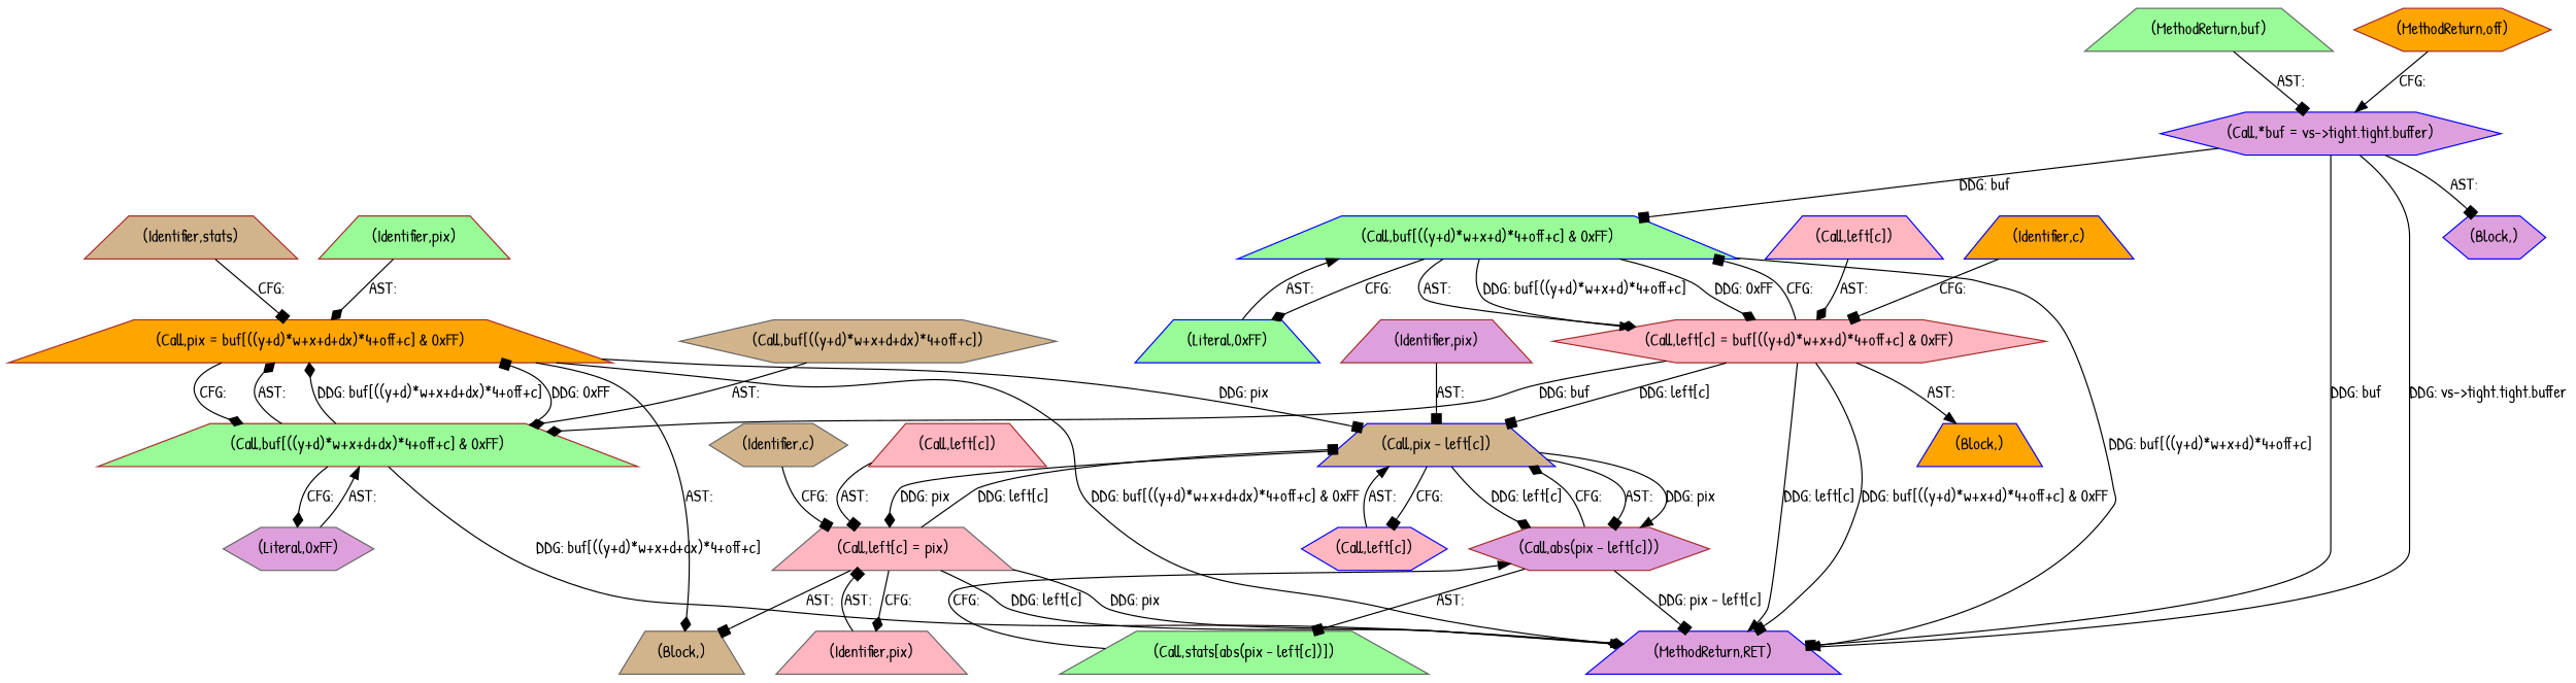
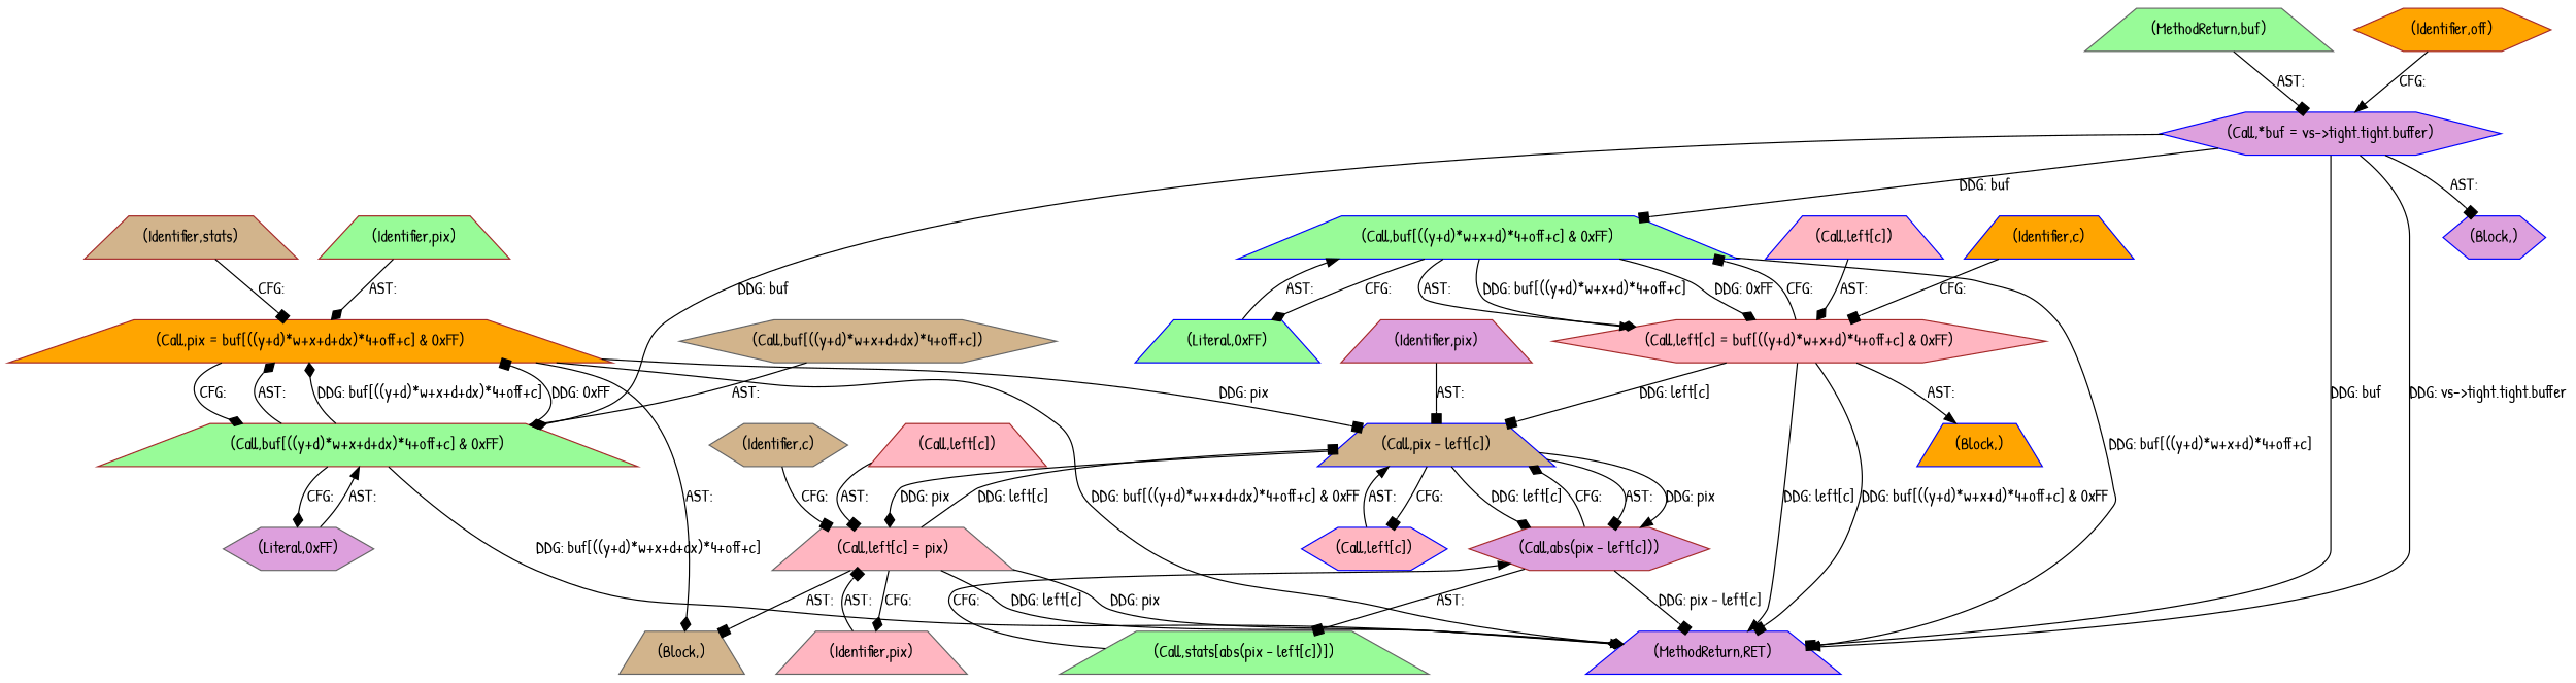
  digraph {
    fontname="Patrick Hand"
    node [color=blue fillcolor=lightpink fontname="Patrick Hand" shape=trapezium style=filled]
    edge [arrowhead=box fontname="Patrick Hand"]
    n1 [fillcolor=tan label="(Call,pix - left[c])"]
    n2 [color=gray40 label="(Call,left[c] = pix)"]
    n3 [color=brown fillcolor=plum label="(Call,abs(pix - left[c]))" shape=hexagon]
    n4 [label="(Call,left[c])" shape=hexagon]
    n5 [color=gray40 fillcolor=tan label="(Block,)"]
    n6 [fillcolor=plum label="(MethodReturn,RET)"]
    n7 [color=gray40 label="(Identifier,pix)"]
    n8 [color=gray40 fillcolor=palegreen label="(Call,stats[abs(pix - left[c])])"]
    n9 [color=brown fillcolor=orange label="(Call,pix = buf[((y+d)*w+x+d+dx)*4+off+c] & 0xFF)"]
    n10 [color=brown fillcolor=palegreen label="(Call,buf[((y+d)*w+x+d+dx)*4+off+c] & 0xFF)"]
    n11 [color=gray40 fillcolor=plum label="(Literal,0xFF)" shape=hexagon]
    n12 [fillcolor=plum label="(Call,*buf = vs->tight.tight.buffer)" shape=hexagon]
    n13 [fillcolor=palegreen label="(Call,buf[((y+d)*w+x+d)*4+off+c] & 0xFF)"]
    n14 [fillcolor=plum label="(Block,)" shape=hexagon]
    n15 [color=brown label="(Call,left[c] = buf[((y+d)*w+x+d)*4+off+c] & 0xFF)" shape=hexagon]
    n16 [fillcolor=palegreen label="(Literal,0xFF)"]
    n17 [fillcolor=orange label="(Block,)"]
    n18 [color=brown label="(Call,left[c])"]
    n19 [label="(Call,left[c])"]
    n20 [color=brown fillcolor=tan label="(Identifier,stats)"]
    n21 [color=gray40 fillcolor=tan label="(Call,buf[((y+d)*w+x+d+dx)*4+off+c])" shape=hexagon]
    n22 [color=gray40 fillcolor=palegreen label="(MethodReturn,buf)"]
    n23 [fillcolor=orange label="(Identifier,c)"]
-   n24 [color=brown fillcolor=orange label="(MethodReturn,off)" shape=hexagon]
+   n24 [color=brown fillcolor=orange label="(Identifier,off)" shape=hexagon]
    n25 [color=brown fillcolor=palegreen label="(Identifier,pix)"]
    n26 [color=gray40 fillcolor=tan label="(Identifier,c)" shape=hexagon]
    n27 [color=brown fillcolor=plum label="(Identifier,pix)"]
    n1 -> n2 [arrowhead=diamond label="DDG: pix"]
    n1 -> n3 [label="AST: "]
    n1 -> n3 [arrowhead=normal label="DDG: pix"]
    n1 -> n3 [arrowhead=diamond label="DDG: left[c]"]
    n1 -> n4 [label="CFG: "]
    n2 -> n1 [label="DDG: left[c]"]
    n2 -> n5 [label="AST: "]
    n2 -> n6 [arrowhead=normal label="DDG: left[c]"]
    n2 -> n6 [arrowhead=diamond label="DDG: pix"]
    n2 -> n7 [arrowhead=diamond label="CFG: "]
    n3 -> n1 [arrowhead=diamond label="CFG: "]
    n3 -> n6 [label="DDG: pix - left[c]"]
    n3 -> n8 [label="AST: "]
    n4 -> n1 [arrowhead=normal label="AST: "]
    n7 -> n2 [label="AST: "]
    n8 -> n3 [arrowhead=normal label="CFG: "]
    n9 -> n1 [label="DDG: pix"]
    n9 -> n5 [arrowhead=diamond label="AST: "]
    n9 -> n6 [arrowhead=diamond label="DDG: buf[((y+d)*w+x+d+dx)*4+off+c] & 0xFF"]
    n9 -> n10 [arrowhead=diamond label="CFG: "]
    n10 -> n6 [arrowhead=diamond label="DDG: buf[((y+d)*w+x+d+dx)*4+off+c]"]
    n10 -> n9 [arrowhead=diamond label="AST: "]
    n10 -> n9 [arrowhead=diamond label="DDG: buf[((y+d)*w+x+d+dx)*4+off+c]"]
    n10 -> n9 [label="DDG: 0xFF"]
    n10 -> n11 [arrowhead=diamond label="CFG: "]
    n11 -> n10 [arrowhead=normal label="AST: "]
    n12 -> n6 [label="DDG: buf"]
    n12 -> n6 [arrowhead=normal label="DDG: vs->tight.tight.buffer"]
-   n15 -> n10 [arrowhead=diamond label="DDG: buf"]
+   n12 -> n10 [arrowhead=diamond label="DDG: buf"]
    n12 -> n13 [label="DDG: buf"]
    n12 -> n14 [label="AST: "]
    n13 -> n6 [arrowhead=normal label="DDG: buf[((y+d)*w+x+d)*4+off+c]"]
    n13 -> n15 [arrowhead=diamond label="AST: "]
    n13 -> n15 [arrowhead=normal label="DDG: buf[((y+d)*w+x+d)*4+off+c]"]
    n13 -> n15 [arrowhead=diamond label="DDG: 0xFF"]
    n13 -> n16 [arrowhead=diamond label="CFG: "]
    n15 -> n1 [label="DDG: left[c]"]
    n15 -> n6 [arrowhead=normal label="DDG: left[c]"]
    n15 -> n6 [label="DDG: buf[((y+d)*w+x+d)*4+off+c] & 0xFF"]
    n15 -> n13 [label="CFG: "]
    n15 -> n17 [arrowhead=normal label="AST: "]
    n16 -> n13 [arrowhead=normal label="AST: "]
    n18 -> n2 [label="AST: "]
    n19 -> n15 [arrowhead=diamond label="AST: "]
    n20 -> n9 [label="CFG: "]
    n21 -> n10 [arrowhead=diamond label="AST: "]
    n22 -> n12 [label="AST: "]
    n23 -> n15 [label="CFG: "]
    n24 -> n12 [arrowhead=normal label="CFG: "]
    n25 -> n9 [arrowhead=diamond label="AST: "]
    n26 -> n2 [label="CFG: "]
    n27 -> n1 [label="AST: "]
  }
